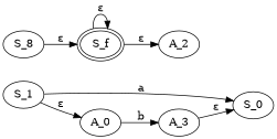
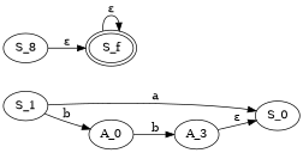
  digraph {
    rankdir=LR
    n1 [label=S_0]
    n2 [label=S_1]
    n3 [label=A_0]
    n4 [label=A_3]
    n5 [label=S_8]
    n6 [label=S_f peripheries=2]
-   n7 [label=A_2]
    n2 -> n1 [label=a]
-   n2 -> n3 [label="ε"]
+   n2 -> n3 [label=b]
    n3 -> n4 [label=b]
    n4 -> n1 [label="ε"]
    n5 -> n6 [label="ε"]
    n6 -> n6 [label="ε"]
-   n6 -> n7 [label="ε"]
  }
